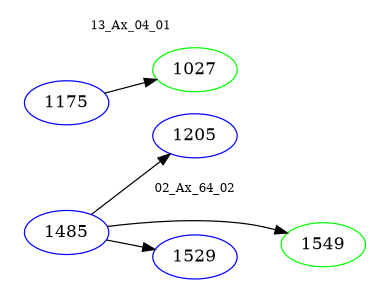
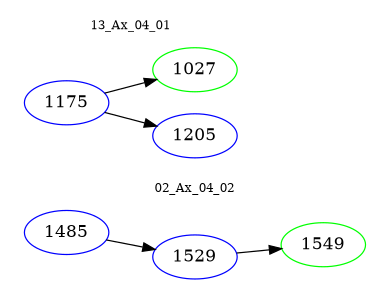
  digraph {
    rankdir=LR
    node [color=blue]
    edge [color=black]
    n1 [label=1175]
    n2 [color=green label=1027]
    n3 [label=1205]
    n4 [label=1529]
    n5 [label=1485]
    n6 [color=green label=1549]
    subgraph cluster_1 {
      color=white
      fontsize=10
      label="13_Ax_04_01"
      n1
      n2
      n3
    }
    subgraph cluster_2 {
      color=white
      fontsize=10
-     label="02_Ax_64_02"
+     label="02_Ax_04_02"
      n4
      n5
      n6
    }
    n1 -> n2
-   n5 -> n3
-   n5 -> n6
+   n1 -> n3
+   n4 -> n6
    n5 -> n4
  }
